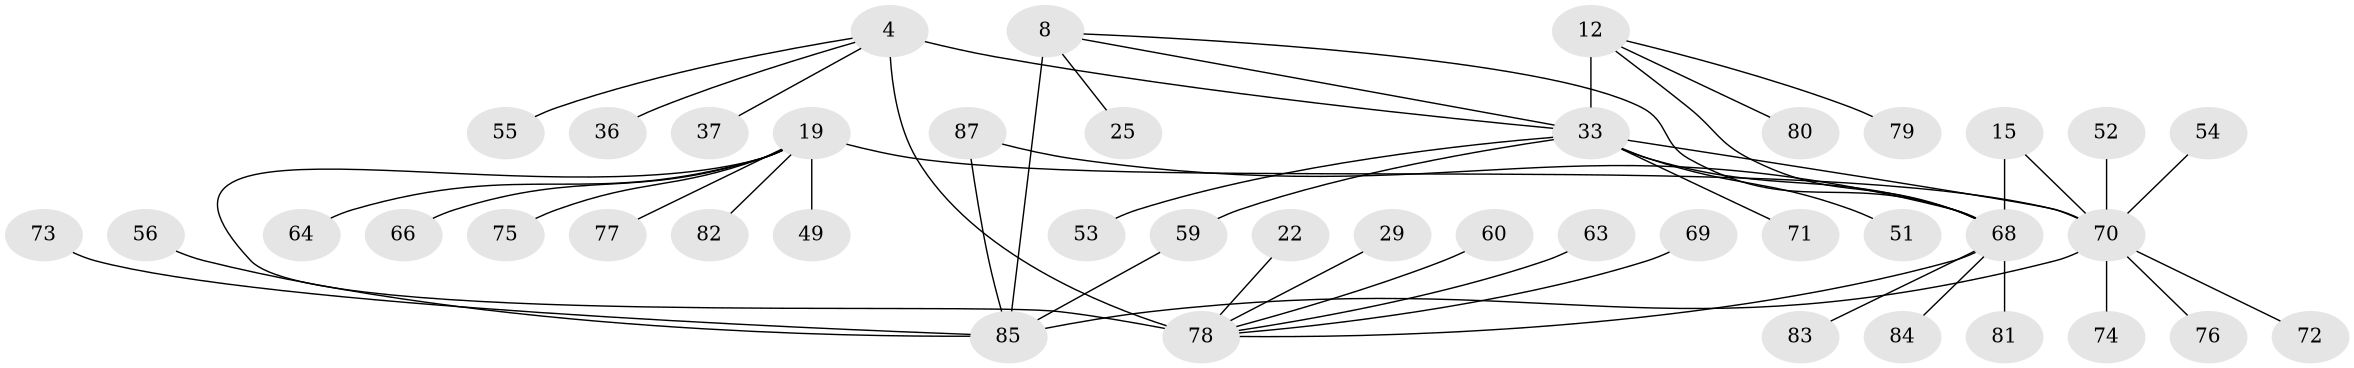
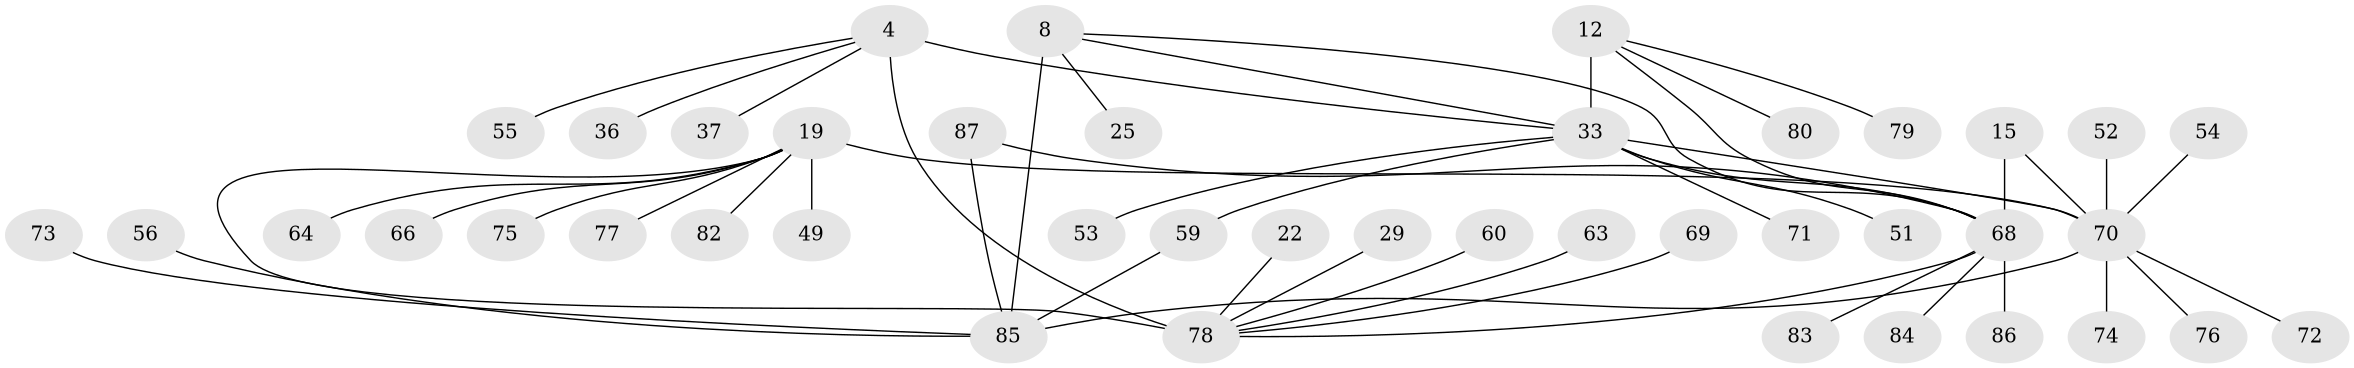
  graph {
    node [color=gray90 style=filled]
    4 [super="+1"]
    33 [super="+11+31"]
    36
    37
    55 [super="+35"]
    78 [super="+47+3"]
    68 [super="+65"]
    70 [super="+40+43+48"]
    51
    53
    59
    71
    8 [super="+6"]
    25
    85 [super="+7"]
-   81
+   81 [label=86]
    83
    84
    12 [super="+10"]
    79
    80
    15 [super="+14"]
    72
    74
    76
    19 [super="+17"]
    49
    64
    66
    75
    77
    82
    22
    29
    52 [super="+26"]
    54
    56
    60
    63
    n40 [label=87 super="+46+57"]
    69
    73 [super="+62"]
    4 -- 33
    4 -- 36
    4 -- 37
    4 -- 55
    4 -- 78 [weight=4]
    33 -- 68
    33 -- 70 [weight=2]
    33 -- 51
    33 -- 53
    33 -- 59
    33 -- 71
    68 -- 78
    68 -- 81
    68 -- 83
    68 -- 84
    70 -- 85
    70 -- 72
    70 -- 74
    70 -- 76
    59 -- 85
    8 -- 33
    8 -- 68
    8 -- 25
    8 -- 85 [weight=4]
    12 -- 33 [weight=4]
    12 -- 68
    12 -- 79
    12 -- 80
    15 -- 68 [weight=4]
    15 -- 70
    19 -- 78 [weight=2]
    19 -- 70 [weight=4]
    19 -- 49
    19 -- 64
    19 -- 66
    19 -- 75
    19 -- 77
    19 -- 82
    22 -- 78
    29 -- 78
    52 -- 70
    54 -- 70
    56 -- 85
    60 -- 78
    63 -- 78
    n40 -- 68 [weight=2]
    n40 -- 85
    69 -- 78
    73 -- 85
  }
